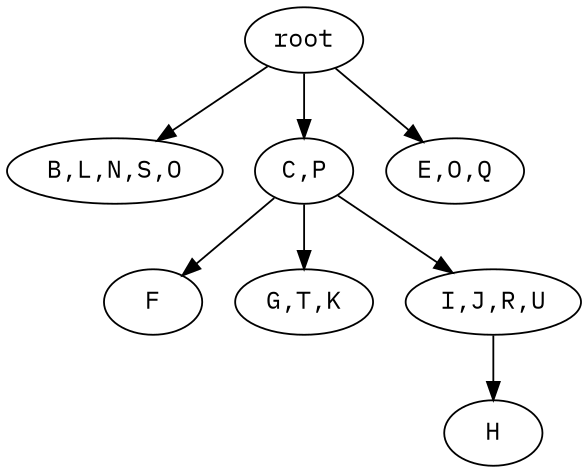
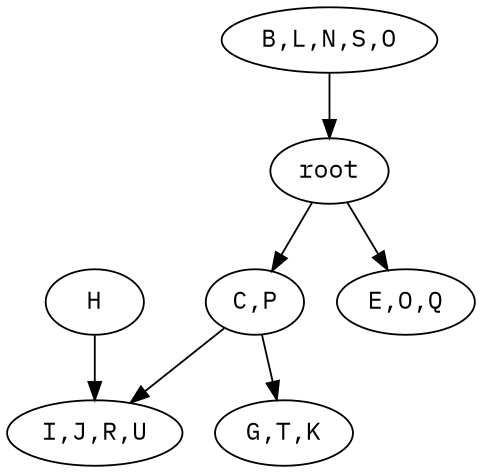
  strict digraph {
    fontname="IBM Plex Mono"
    node [fontname="IBM Plex Mono"]
    edge [fontname="IBM Plex Mono"]
    n1 [label=root]
    n2 [label="B,L,N,S,O"]
    n3 [label="C,P"]
    n4 [label="E,O,Q"]
-   n5 [label=F]
    n6 [label="G,T,K"]
    n7 [label="I,J,R,U"]
    n8 [label=H]
-   n1 -> n2
+   n2 -> n1
    n1 -> n3
    n1 -> n4
-   n3 -> n5
    n3 -> n6
    n3 -> n7
-   n7 -> n8
+   n8 -> n7
  }
